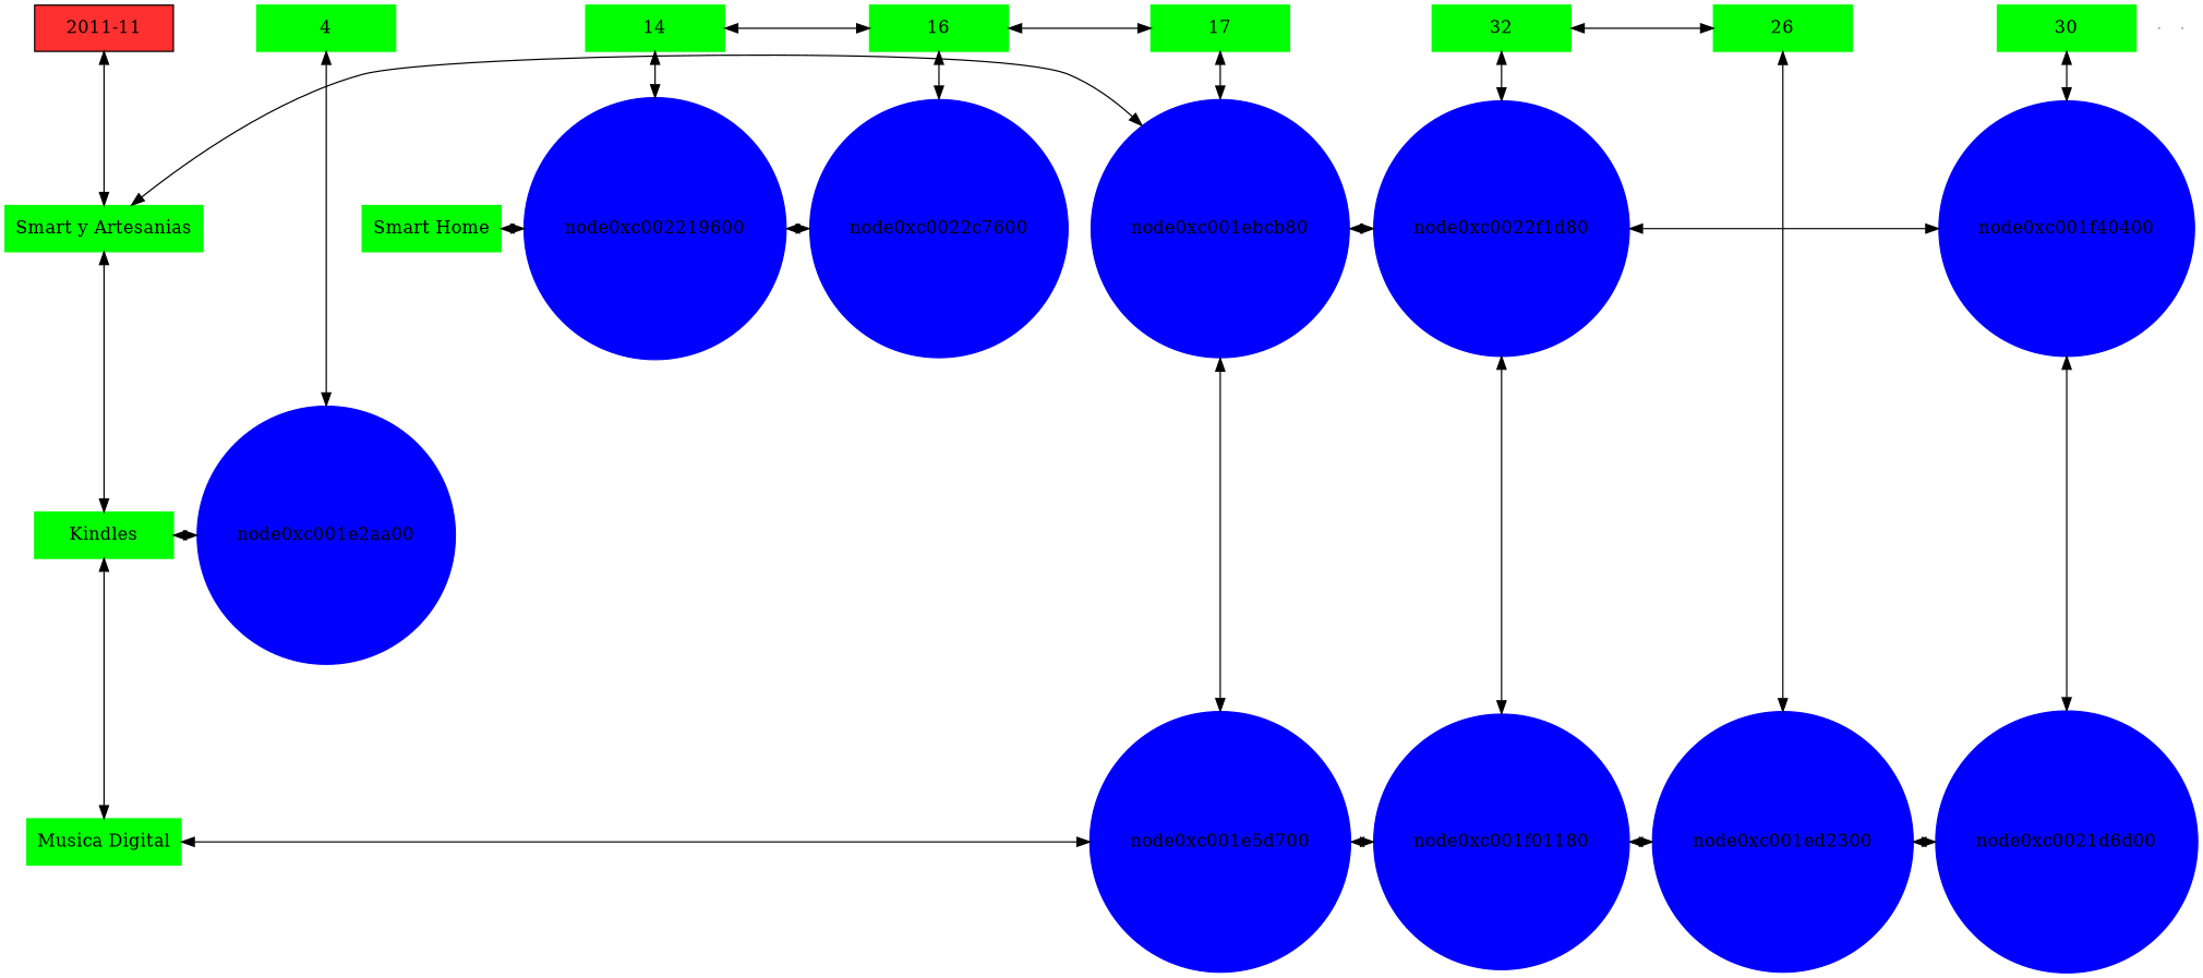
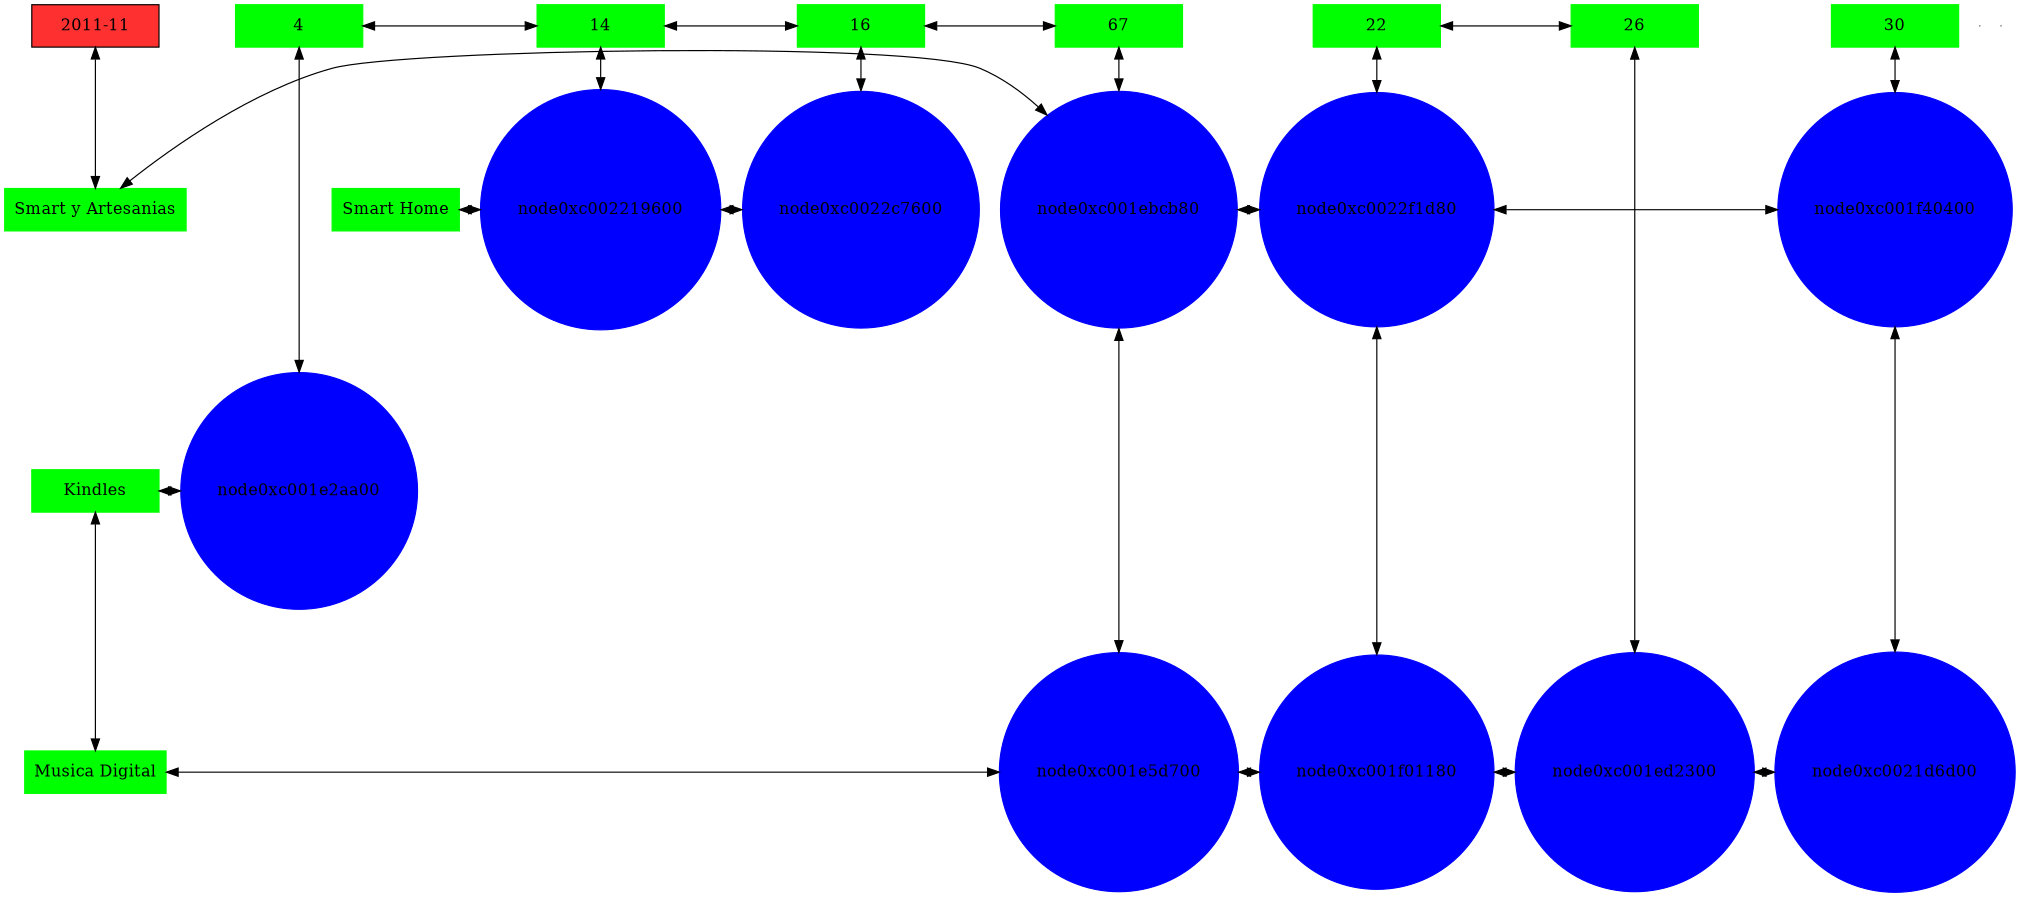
  digraph {
    node [group=1 shape=box style=filled color=green]
    edge [dir=both]
    n1 [fillcolor=firebrick1 label="2011-11" width=1.5 color=""]
    n2 [group=4 label=4 width=1.5]
    n3 [group=14 label=14 width=1.5]
    n4 [group=16 label=16 width=1.5]
-   n5 [group=17 label=17 width=1.5]
-   n6 [group=22 label=32 width=1.5]
+   n5 [group=17 label=67 width=1.5]
+   n6 [group=22 label=22 width=1.5]
    n7 [group=26 label=26 width=1.5]
    n8 [group=30 label=30 width=1.5]
    n9 [label="Smart y Artesanias" width=1.5]
    node0xc001ebcb80 [color=blue group=17 shape=circle width=0.5]
    node0xc0022f1d80 [color=blue group=22 shape=circle width=0.5]
    node0xc001f40400 [color=blue group=30 shape=circle width=0.5]
    n13 [label=Kindles width=1.5]
    node0xc001e2aa00 [color=blue group=4 shape=circle width=0.5]
    n15 [label="Musica Digital" width=1.5]
    node0xc001e5d700 [color=blue group=17 shape=circle width=0.5]
    node0xc001f01180 [color=blue group=22 shape=circle width=0.5]
    node0xc001ed2300 [color=blue group=26 shape=circle width=0.5]
    node0xc0021d6d00 [color=blue group=30 shape=circle width=0.5]
    n20 [label="Smart Home" width=1.5]
    node0xc002219600 [color=blue group=14 shape=circle width=0.5]
    node0xc0022c7600 [color=blue group=16 shape=circle width=0.5]
    e0 [shape=point width=0 group="" style="" color=""]
    e1 [shape=point width=0 group="" style="" color=""]
    subgraph sub_1 {
      rank=same
      n1
      n2
    }
    subgraph sub_2 {
      rank=same
      n2
      n3
    }
    subgraph sub_3 {
      rank=same
      n3
      n4
    }
    subgraph sub_4 {
      rank=same
      n4
      n5
    }
    subgraph sub_5 {
      rank=same
      n5
      n6
    }
    subgraph sub_6 {
      rank=same
      n6
      n7
    }
    subgraph sub_7 {
      rank=same
      n7
      n8
    }
    subgraph sub_8 {
      rank=same
      n9
      node0xc001ebcb80
    }
    subgraph sub_9 {
      rank=same
      node0xc001ebcb80
      node0xc0022f1d80
    }
    subgraph sub_10 {
      rank=same
      node0xc0022f1d80
      node0xc001f40400
    }
    subgraph sub_11 {
      rank=same
      n13
      node0xc001e2aa00
    }
    subgraph sub_12 {
      rank=same
      n15
      node0xc001e5d700
    }
    subgraph sub_13 {
      rank=same
      node0xc001e5d700
      node0xc001f01180
    }
    subgraph sub_14 {
      rank=same
      node0xc001f01180
      node0xc001ed2300
    }
    subgraph sub_15 {
      rank=same
      node0xc001ed2300
      node0xc0021d6d00
    }
    subgraph sub_16 {
      rank=same
      n20
      node0xc002219600
    }
    subgraph sub_17 {
      rank=same
      node0xc002219600
      node0xc0022c7600
    }
    n1 -> n9
+   n2 -> n3
    n2 -> node0xc001e2aa00
    n3 -> n4
    n3 -> node0xc002219600
    n4 -> n5
    n4 -> node0xc0022c7600
    n5 -> node0xc001ebcb80
    n6 -> n7
    n6 -> node0xc0022f1d80
    n7 -> node0xc001ed2300
    n8 -> node0xc001f40400
    n9 -> node0xc001ebcb80
-   n9 -> n13
    node0xc001ebcb80 -> node0xc0022f1d80
    node0xc001ebcb80 -> node0xc001e5d700
    node0xc0022f1d80 -> node0xc001f40400
    node0xc0022f1d80 -> node0xc001f01180
    node0xc001f40400 -> node0xc0021d6d00
    n13 -> node0xc001e2aa00
    n13 -> n15
    n15 -> node0xc001e5d700
    node0xc001e5d700 -> node0xc001f01180
    node0xc001f01180 -> node0xc001ed2300
    node0xc001ed2300 -> node0xc0021d6d00
    n20 -> node0xc002219600
    node0xc002219600 -> node0xc0022c7600
  }
